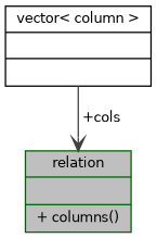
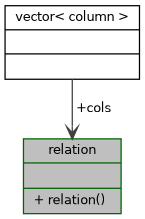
  digraph {
    node [fontname=Helvetica fontsize=10 shape=record style=filled]
-   n1 [color=darkgreen fillcolor=grey75 fontcolor=black height=0.2 label="{relation\n||+ columns()\l}" width=0.4]
+   n1 [color=darkgreen fillcolor=grey75 fontcolor=black height=0.2 label="{relation\n||+ relation()\l}" width=0.4]
    n2 [color=black fillcolor=white height=0.2 label="{vector\< column \>\n||}" width=0.4]
    n2 -> n1 [arrowhead=vee color=grey25 fontname=Helvetica fontsize=10 label=" +cols" labelfontname=Helvetica labelfontsize=10 style=solid]
  }
